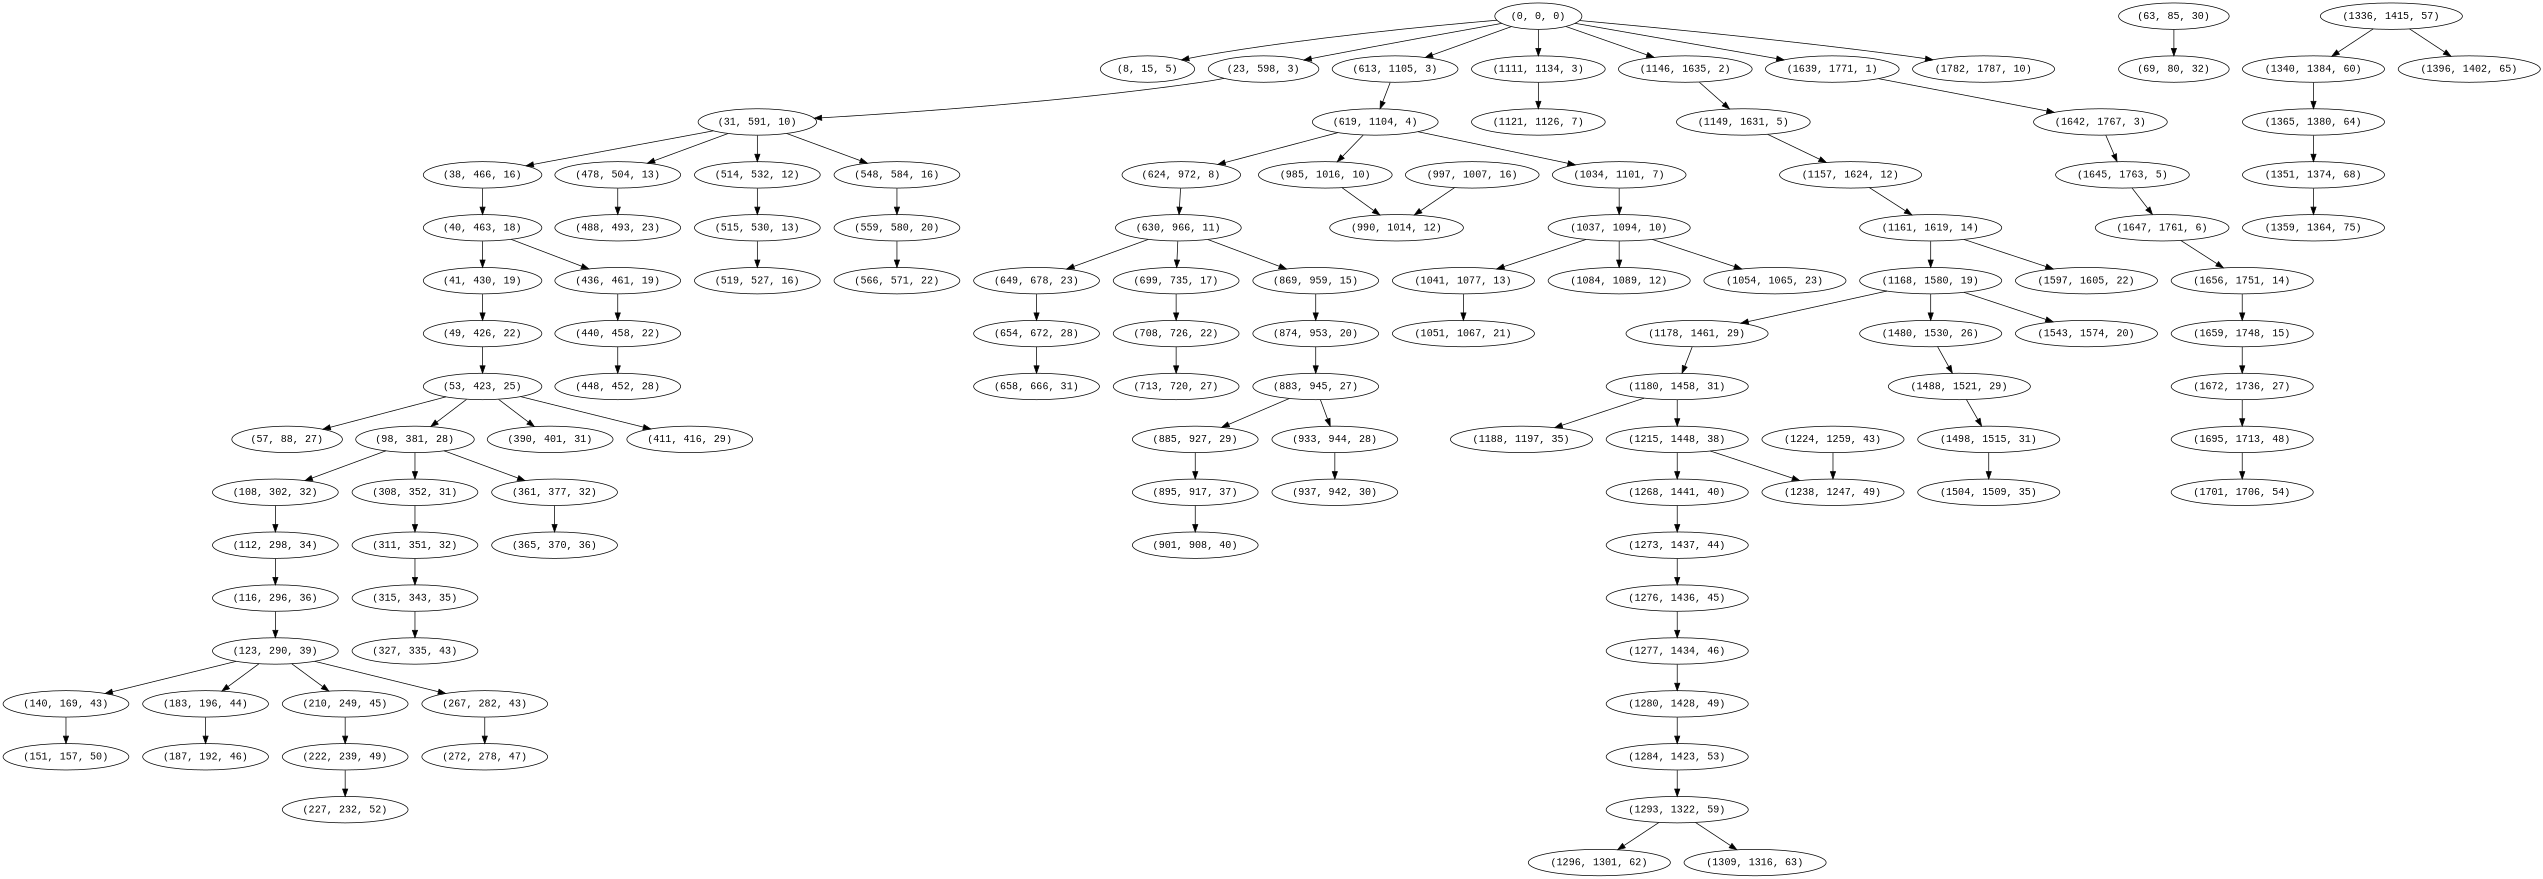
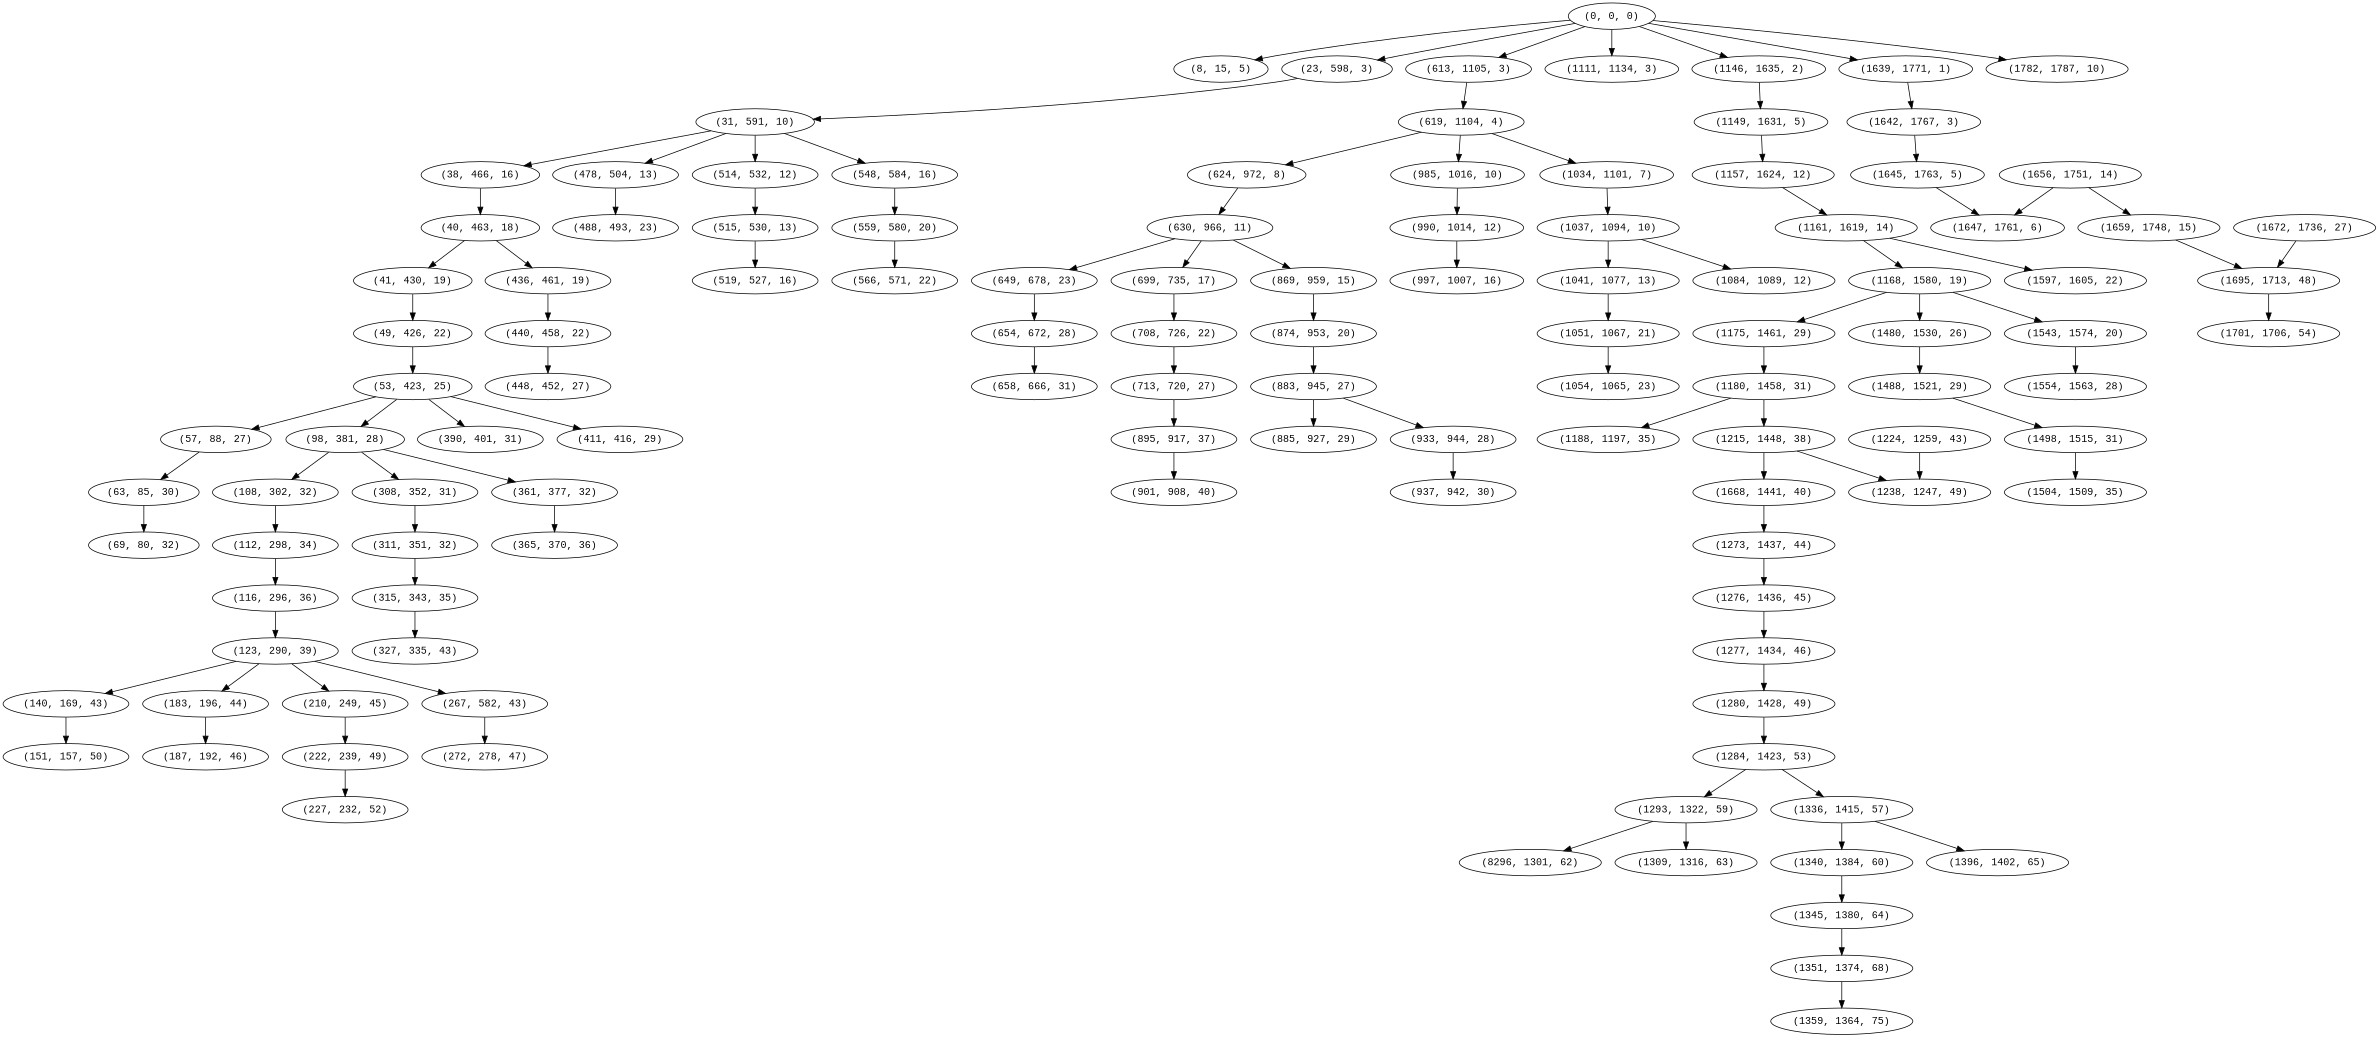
  digraph {
    fontname="Liberation Mono"
    node [fontname="Liberation Mono"]
    edge [fontname="Liberation Mono"]
    "(0, 0, 0)"
    "(8, 15, 5)"
    "(23, 598, 3)"
    "(613, 1105, 3)"
    "(1111, 1134, 3)"
    "(1146, 1635, 2)"
    "(1639, 1771, 1)"
    "(1782, 1787, 10)"
    "(31, 591, 10)"
    "(619, 1104, 4)"
-   "(1121, 1126, 7)"
    "(1149, 1631, 5)"
    "(1642, 1767, 3)"
    "(38, 466, 16)"
    "(478, 504, 13)"
    "(514, 532, 12)"
    "(548, 584, 16)"
    "(40, 463, 18)"
    "(488, 493, 23)"
    "(515, 530, 13)"
    "(559, 580, 20)"
    "(41, 430, 19)"
    "(436, 461, 19)"
    "(49, 426, 22)"
    "(440, 458, 22)"
    "(53, 423, 25)"
    "(57, 88, 27)"
    "(98, 381, 28)"
    "(390, 401, 31)"
    "(411, 416, 29)"
    "(63, 85, 30)"
    "(108, 302, 32)"
    "(308, 352, 31)"
    "(361, 377, 32)"
    "(69, 80, 32)"
    "(112, 298, 34)"
    "(311, 351, 32)"
    "(365, 370, 36)"
    "(116, 296, 36)"
    "(123, 290, 39)"
    "(140, 169, 43)"
    "(183, 196, 44)"
    "(210, 249, 45)"
-   "(267, 282, 43)"
+   "(267, 282, 43)" [label="(267, 582, 43)"]
    "(151, 157, 50)"
    "(187, 192, 46)"
    "(222, 239, 49)"
    "(272, 278, 47)"
    "(227, 232, 52)"
    "(315, 343, 35)"
    "(327, 335, 43)"
-   "(448, 452, 27)" [label="(448, 452, 28)"]
+   "(448, 452, 27)"
    "(519, 527, 16)"
    "(566, 571, 22)"
    "(624, 972, 8)"
    "(985, 1016, 10)"
    "(1034, 1101, 7)"
    "(630, 966, 11)"
    "(990, 1014, 12)"
    "(1037, 1094, 10)"
    "(649, 678, 23)"
    "(699, 735, 17)"
    "(869, 959, 15)"
    "(654, 672, 28)"
    "(708, 726, 22)"
    "(874, 953, 20)"
    "(658, 666, 31)"
    "(713, 720, 27)"
    "(883, 945, 27)"
    "(885, 927, 29)"
    "(933, 944, 28)"
    "(895, 917, 37)"
    "(937, 942, 30)"
    "(901, 908, 40)"
    "(997, 1007, 16)"
    "(1041, 1077, 13)"
    "(1084, 1089, 12)"
    "(1051, 1067, 21)"
    "(1054, 1065, 23)"
    "(1157, 1624, 12)"
    "(1161, 1619, 14)"
    "(1168, 1580, 19)"
    "(1597, 1605, 22)"
-   "(1178, 1461, 29)"
+   "(1178, 1461, 29)" [label="(1175, 1461, 29)"]
    "(1480, 1530, 26)"
    "(1543, 1574, 20)"
    "(1180, 1458, 31)"
    "(1488, 1521, 29)"
+   "(1554, 1563, 28)"
    "(1188, 1197, 35)"
    "(1215, 1448, 38)"
-   "(1268, 1441, 40)"
+   "(1268, 1441, 40)" [label="(1668, 1441, 40)"]
    "(1238, 1247, 49)"
    "(1224, 1259, 43)"
    "(1273, 1437, 44)"
    "(1276, 1436, 45)"
    "(1277, 1434, 46)"
    "(1280, 1428, 49)"
    "(1284, 1423, 53)"
    "(1293, 1322, 59)"
    "(1336, 1415, 57)"
-   "(1296, 1301, 62)"
+   "(1296, 1301, 62)" [label="(8296, 1301, 62)"]
    "(1309, 1316, 63)"
    "(1340, 1384, 60)"
    "(1396, 1402, 65)"
-   "(1345, 1380, 64)" [label="(1365, 1380, 64)"]
+   "(1345, 1380, 64)"
    "(1351, 1374, 68)"
    "(1359, 1364, 75)"
    "(1498, 1515, 31)"
    "(1504, 1509, 35)"
    "(1645, 1763, 5)"
    "(1647, 1761, 6)"
    "(1656, 1751, 14)"
    "(1659, 1748, 15)"
    "(1672, 1736, 27)"
    "(1695, 1713, 48)"
    "(1701, 1706, 54)"
    "(0, 0, 0)" -> "(8, 15, 5)"
    "(0, 0, 0)" -> "(23, 598, 3)"
    "(0, 0, 0)" -> "(613, 1105, 3)"
    "(0, 0, 0)" -> "(1111, 1134, 3)"
    "(0, 0, 0)" -> "(1146, 1635, 2)"
    "(0, 0, 0)" -> "(1639, 1771, 1)"
    "(0, 0, 0)" -> "(1782, 1787, 10)"
    "(23, 598, 3)" -> "(31, 591, 10)"
    "(613, 1105, 3)" -> "(619, 1104, 4)"
-   "(1111, 1134, 3)" -> "(1121, 1126, 7)"
    "(1146, 1635, 2)" -> "(1149, 1631, 5)"
    "(1639, 1771, 1)" -> "(1642, 1767, 3)"
    "(31, 591, 10)" -> "(38, 466, 16)"
    "(31, 591, 10)" -> "(478, 504, 13)"
    "(31, 591, 10)" -> "(514, 532, 12)"
    "(31, 591, 10)" -> "(548, 584, 16)"
    "(619, 1104, 4)" -> "(624, 972, 8)"
    "(619, 1104, 4)" -> "(985, 1016, 10)"
    "(619, 1104, 4)" -> "(1034, 1101, 7)"
    "(1149, 1631, 5)" -> "(1157, 1624, 12)"
    "(1642, 1767, 3)" -> "(1645, 1763, 5)"
    "(38, 466, 16)" -> "(40, 463, 18)"
    "(478, 504, 13)" -> "(488, 493, 23)"
    "(514, 532, 12)" -> "(515, 530, 13)"
    "(548, 584, 16)" -> "(559, 580, 20)"
    "(40, 463, 18)" -> "(41, 430, 19)"
    "(40, 463, 18)" -> "(436, 461, 19)"
    "(515, 530, 13)" -> "(519, 527, 16)"
    "(559, 580, 20)" -> "(566, 571, 22)"
    "(41, 430, 19)" -> "(49, 426, 22)"
    "(436, 461, 19)" -> "(440, 458, 22)"
    "(49, 426, 22)" -> "(53, 423, 25)"
    "(440, 458, 22)" -> "(448, 452, 27)"
    "(53, 423, 25)" -> "(57, 88, 27)"
    "(53, 423, 25)" -> "(98, 381, 28)"
    "(53, 423, 25)" -> "(390, 401, 31)"
    "(53, 423, 25)" -> "(411, 416, 29)"
+   "(57, 88, 27)" -> "(63, 85, 30)"
    "(98, 381, 28)" -> "(108, 302, 32)"
    "(98, 381, 28)" -> "(308, 352, 31)"
    "(98, 381, 28)" -> "(361, 377, 32)"
    "(63, 85, 30)" -> "(69, 80, 32)"
    "(108, 302, 32)" -> "(112, 298, 34)"
    "(308, 352, 31)" -> "(311, 351, 32)"
    "(361, 377, 32)" -> "(365, 370, 36)"
    "(112, 298, 34)" -> "(116, 296, 36)"
    "(311, 351, 32)" -> "(315, 343, 35)"
    "(116, 296, 36)" -> "(123, 290, 39)"
    "(123, 290, 39)" -> "(140, 169, 43)"
    "(123, 290, 39)" -> "(183, 196, 44)"
    "(123, 290, 39)" -> "(210, 249, 45)"
    "(123, 290, 39)" -> "(267, 282, 43)"
    "(140, 169, 43)" -> "(151, 157, 50)"
    "(183, 196, 44)" -> "(187, 192, 46)"
    "(210, 249, 45)" -> "(222, 239, 49)"
    "(267, 282, 43)" -> "(272, 278, 47)"
    "(222, 239, 49)" -> "(227, 232, 52)"
    "(315, 343, 35)" -> "(327, 335, 43)"
    "(624, 972, 8)" -> "(630, 966, 11)"
    "(985, 1016, 10)" -> "(990, 1014, 12)"
    "(1034, 1101, 7)" -> "(1037, 1094, 10)"
    "(630, 966, 11)" -> "(649, 678, 23)"
    "(630, 966, 11)" -> "(699, 735, 17)"
    "(630, 966, 11)" -> "(869, 959, 15)"
-   "(997, 1007, 16)" -> "(990, 1014, 12)"
+   "(990, 1014, 12)" -> "(997, 1007, 16)"
    "(1037, 1094, 10)" -> "(1041, 1077, 13)"
    "(1037, 1094, 10)" -> "(1084, 1089, 12)"
    "(649, 678, 23)" -> "(654, 672, 28)"
    "(699, 735, 17)" -> "(708, 726, 22)"
    "(869, 959, 15)" -> "(874, 953, 20)"
    "(654, 672, 28)" -> "(658, 666, 31)"
    "(708, 726, 22)" -> "(713, 720, 27)"
    "(874, 953, 20)" -> "(883, 945, 27)"
    "(883, 945, 27)" -> "(885, 927, 29)"
    "(883, 945, 27)" -> "(933, 944, 28)"
-   "(885, 927, 29)" -> "(895, 917, 37)"
+   "(713, 720, 27)" -> "(895, 917, 37)"
    "(933, 944, 28)" -> "(937, 942, 30)"
    "(895, 917, 37)" -> "(901, 908, 40)"
    "(1041, 1077, 13)" -> "(1051, 1067, 21)"
-   "(1037, 1094, 10)" -> "(1054, 1065, 23)"
+   "(1051, 1067, 21)" -> "(1054, 1065, 23)"
    "(1157, 1624, 12)" -> "(1161, 1619, 14)"
    "(1161, 1619, 14)" -> "(1168, 1580, 19)"
    "(1161, 1619, 14)" -> "(1597, 1605, 22)"
    "(1168, 1580, 19)" -> "(1178, 1461, 29)"
    "(1168, 1580, 19)" -> "(1480, 1530, 26)"
    "(1168, 1580, 19)" -> "(1543, 1574, 20)"
    "(1178, 1461, 29)" -> "(1180, 1458, 31)"
    "(1480, 1530, 26)" -> "(1488, 1521, 29)"
+   "(1543, 1574, 20)" -> "(1554, 1563, 28)"
    "(1180, 1458, 31)" -> "(1188, 1197, 35)"
    "(1180, 1458, 31)" -> "(1215, 1448, 38)"
    "(1488, 1521, 29)" -> "(1498, 1515, 31)"
    "(1215, 1448, 38)" -> "(1268, 1441, 40)"
    "(1215, 1448, 38)" -> "(1238, 1247, 49)"
    "(1268, 1441, 40)" -> "(1273, 1437, 44)"
    "(1224, 1259, 43)" -> "(1238, 1247, 49)"
    "(1273, 1437, 44)" -> "(1276, 1436, 45)"
    "(1276, 1436, 45)" -> "(1277, 1434, 46)"
    "(1277, 1434, 46)" -> "(1280, 1428, 49)"
    "(1280, 1428, 49)" -> "(1284, 1423, 53)"
    "(1284, 1423, 53)" -> "(1293, 1322, 59)"
+   "(1284, 1423, 53)" -> "(1336, 1415, 57)"
    "(1293, 1322, 59)" -> "(1296, 1301, 62)"
    "(1293, 1322, 59)" -> "(1309, 1316, 63)"
    "(1336, 1415, 57)" -> "(1340, 1384, 60)"
    "(1336, 1415, 57)" -> "(1396, 1402, 65)"
    "(1340, 1384, 60)" -> "(1345, 1380, 64)"
    "(1345, 1380, 64)" -> "(1351, 1374, 68)"
    "(1351, 1374, 68)" -> "(1359, 1364, 75)"
    "(1498, 1515, 31)" -> "(1504, 1509, 35)"
    "(1645, 1763, 5)" -> "(1647, 1761, 6)"
-   "(1647, 1761, 6)" -> "(1656, 1751, 14)"
+   "(1656, 1751, 14)" -> "(1647, 1761, 6)"
    "(1656, 1751, 14)" -> "(1659, 1748, 15)"
-   "(1659, 1748, 15)" -> "(1672, 1736, 27)"
+   "(1659, 1748, 15)" -> "(1695, 1713, 48)"
    "(1672, 1736, 27)" -> "(1695, 1713, 48)"
    "(1695, 1713, 48)" -> "(1701, 1706, 54)"
  }
